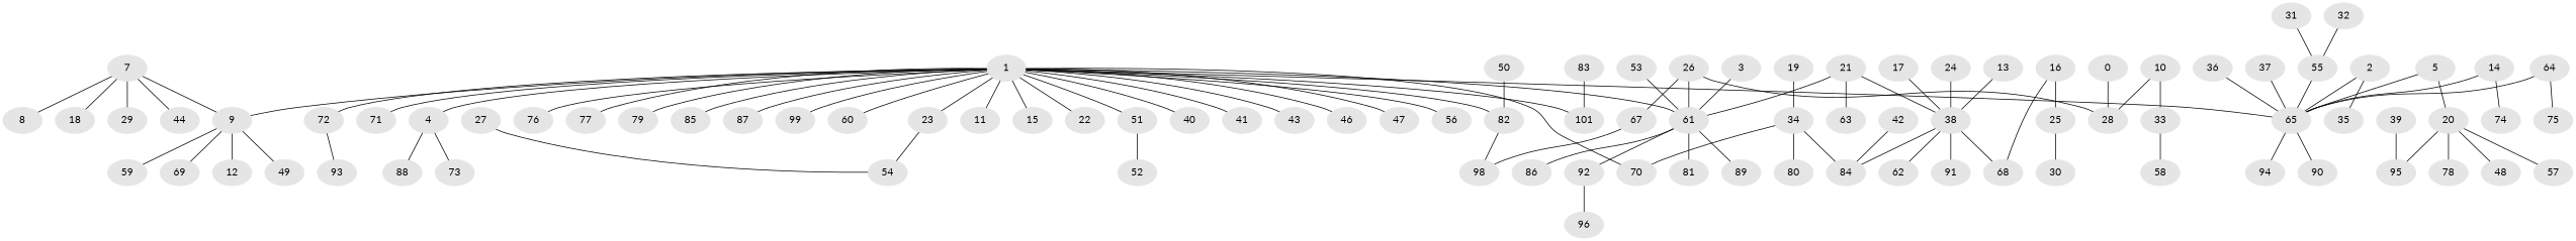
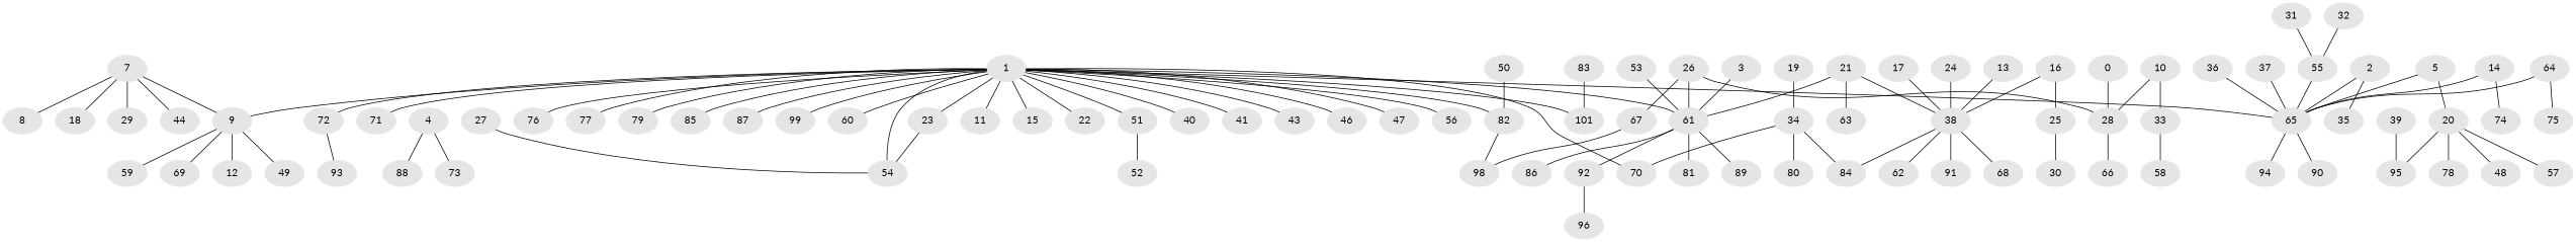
  graph {
    fontname=Lato
    node [color=gray90 fontname=Lato style=filled]
    edge [fontname=Lato weight=1.0]
    1
    4
    9
    11
    15
    22
    23
    40
    41
    43
    46
    47
    51
    56
    60
    61
    65
    70
    71
    72
    76
    77
    79
    82
    85
    87
    99
    n28 [label=101]
    73
    88
    12
    49
    59
    69
    54
    52
    81
    86
    89
    92
    94
    90
    93
    98
    2
    35
    3
    5
    20
    48
    57
    78
    95
    n54 [label=0]
    28
+   66
    7
    8
    18
    29
    44
    10
    33
    58
    13
    38
    84
    62
    68
    91
    14
    74
    16
    25
    30
    17
    19
    34
    80
    21
    63
    24
    26
    67
    27
    31
    55
    32
    36
    37
    39
-   42
    50
    53
    96
    64
    75
    83
-   1 -- 4
+   1 -- 54
    1 -- 9
    1 -- 11
    1 -- 15
    1 -- 22
    1 -- 23
    1 -- 40
    1 -- 41
    1 -- 43
    1 -- 46
    1 -- 47
    1 -- 51
    1 -- 56
    1 -- 60
    1 -- 61
    1 -- 65
    1 -- 70
    1 -- 71
    1 -- 72
    1 -- 76
    1 -- 77
    1 -- 79
    1 -- 82
    1 -- 85
    1 -- 87
    1 -- 99
    1 -- n28
    4 -- 73
    4 -- 88
    9 -- 12
    9 -- 49
    9 -- 59
    9 -- 69
    23 -- 54
    51 -- 52
    61 -- 81
    61 -- 86
    61 -- 89
    61 -- 92
    65 -- 94
    65 -- 90
    72 -- 93
    82 -- 98
    92 -- 96
    2 -- 65
    2 -- 35
    3 -- 61
    5 -- 65
    5 -- 20
    20 -- 48
    20 -- 57
    20 -- 78
    20 -- 95
    n54 -- 28
+   28 -- 66
    7 -- 9
    7 -- 8
    7 -- 18
    7 -- 29
    7 -- 44
    10 -- 28
    10 -- 33
    33 -- 58
    13 -- 38
    38 -- 84
    38 -- 62
    38 -- 68
    38 -- 91
    14 -- 65
    14 -- 74
-   16 -- 68
+   16 -- 38
    16 -- 25
    25 -- 30
    17 -- 38
    19 -- 34
    34 -- 70
    34 -- 84
    34 -- 80
    21 -- 61
    21 -- 38
    21 -- 63
    24 -- 38
    26 -- 61
    26 -- 28
    26 -- 67
    67 -- 98
    27 -- 54
    31 -- 55
    55 -- 65
    32 -- 55
    36 -- 65
    37 -- 65
    39 -- 95
-   42 -- 84
    50 -- 82
    53 -- 61
    64 -- 65
    64 -- 75
    83 -- n28
  }
